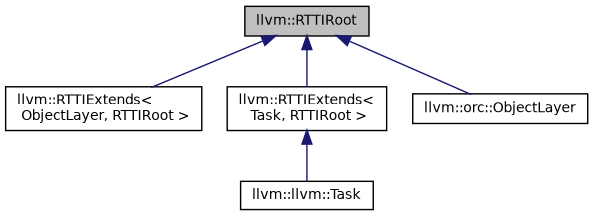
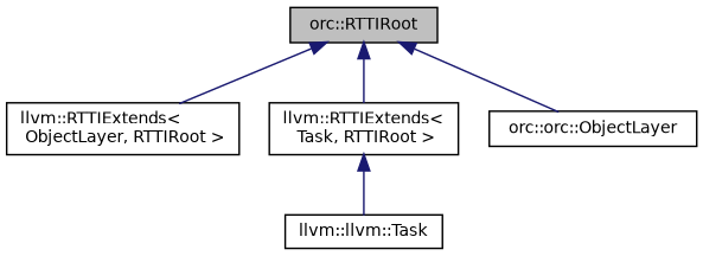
  digraph {
    node [color=black fontname=Helvetica fontsize=10 shape=record]
    edge [color=midnightblue dir=back fontname=Helvetica fontsize=10 labelfontname=Helvetica labelfontsize=10 style=solid]
-   n1 [fillcolor=grey75 fontcolor=black height=0.2 label="llvm::RTTIRoot" style=filled width=0.4]
+   n1 [fillcolor=grey75 fontcolor=black height=0.2 label="orc::RTTIRoot" style=filled width=0.4]
    n2 [height=0.2 label="llvm::RTTIExtends\<\l ObjectLayer, RTTIRoot \>" width=0.4]
    n3 [height=0.2 label="llvm::RTTIExtends\<\l Task, RTTIRoot \>" width=0.4]
-   n4 [height=0.2 label="llvm::orc::ObjectLayer" width=0.4]
+   n4 [height=0.2 label="orc::orc::ObjectLayer" width=0.4]
    n5 [height=0.2 label="llvm::llvm::Task" width=0.4]
    n1 -> n2
    n1 -> n3
    n1 -> n4
    n3 -> n5
  }
